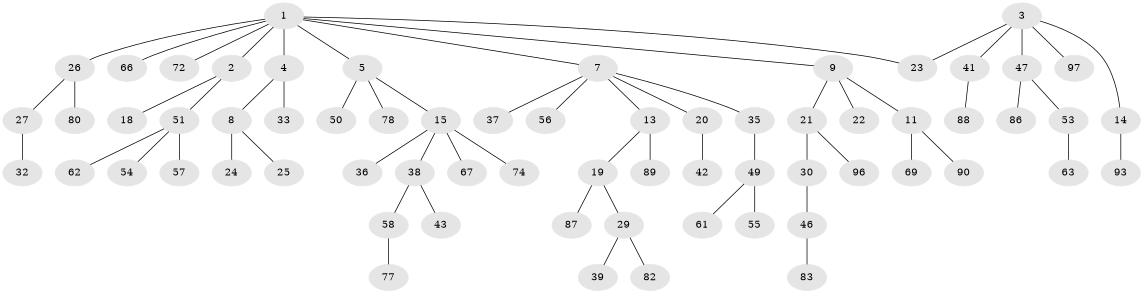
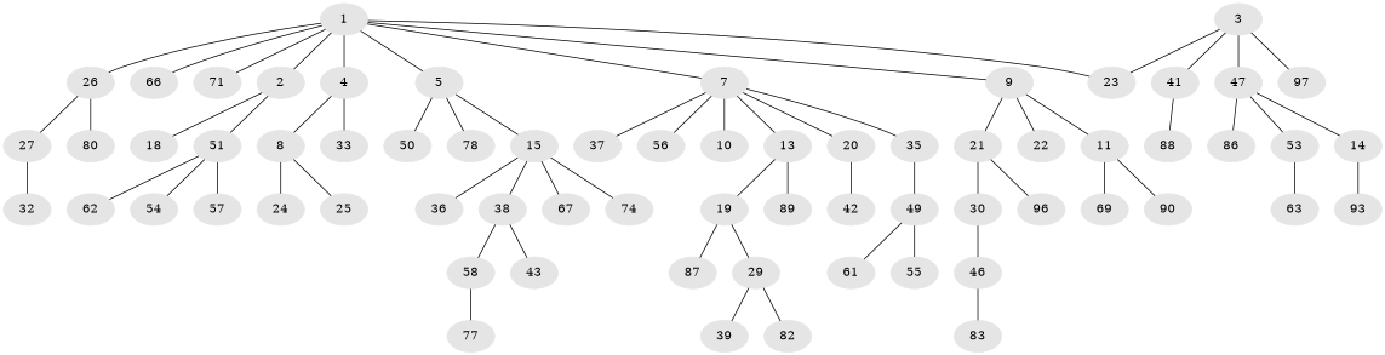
  graph {
    node [color=gray90 style=filled]
    1 [super="+6"]
    2
    4 [super="+34"]
    5 [super="+45"]
    7 [super="+12"]
    9
    26 [super="+85"]
    66
-   72 [super="+94"]
+   72 [super="+94" label=71]
    23
    18 [super="+95"]
    51 [super="+52"]
    3 [super="+40"]
    14 [super="+17"]
    41 [super="+73"]
    47 [super="+48"]
    97
    8
    33
    15 [super="+64"]
    50
    78 [super="+84"]
+   10
    13 [super="+16"]
    20
    35
    37
    56
    11 [super="+81"]
    21 [super="+28"]
    22 [super="+65"]
    27 [super="+60"]
    80
    54
    57
    62
    93
    88
    53
    86
    24
    25 [super="+70"]
    36
    38 [super="+68"]
    67 [super="+71"]
    74
    19
    89
    42 [super="+79"]
    49
    55 [super="+59"]
    61 [super="+92"]
    69
    90
    30
    96
    29 [super="+31"]
    87 [super="+91"]
    43 [super="+44"]
    58
    39
    82
    46 [super="+76"]
    32 [super="+75"]
    83
    77
    63
    1 -- 2
    1 -- 4
    1 -- 5
    1 -- 7
    1 -- 9
    1 -- 26
    1 -- 66
    1 -- 72
    1 -- 23
    2 -- 18
    2 -- 51
    4 -- 8
    4 -- 33
    5 -- 15
    5 -- 50
    5 -- 78
+   7 -- 10
    7 -- 13
    7 -- 20
    7 -- 35
    7 -- 37
    7 -- 56
    9 -- 11
    9 -- 21
    9 -- 22
    26 -- 27
    26 -- 80
    51 -- 54
    51 -- 57
    51 -- 62
    3 -- 23
-   3 -- 14
+   47 -- 14
    3 -- 41
    3 -- 47
    3 -- 97
    14 -- 93
    41 -- 88
    47 -- 53
    47 -- 86
    8 -- 24
    8 -- 25
    15 -- 36
    15 -- 38
    15 -- 67
    15 -- 74
    13 -- 19
    13 -- 89
    20 -- 42
    35 -- 49
    11 -- 69
    11 -- 90
    21 -- 30
    21 -- 96
    27 -- 32
    53 -- 63
    38 -- 43
    38 -- 58
    19 -- 29
    19 -- 87
    49 -- 55
    49 -- 61
    30 -- 46
    29 -- 39
    29 -- 82
    58 -- 77
    46 -- 83
  }
